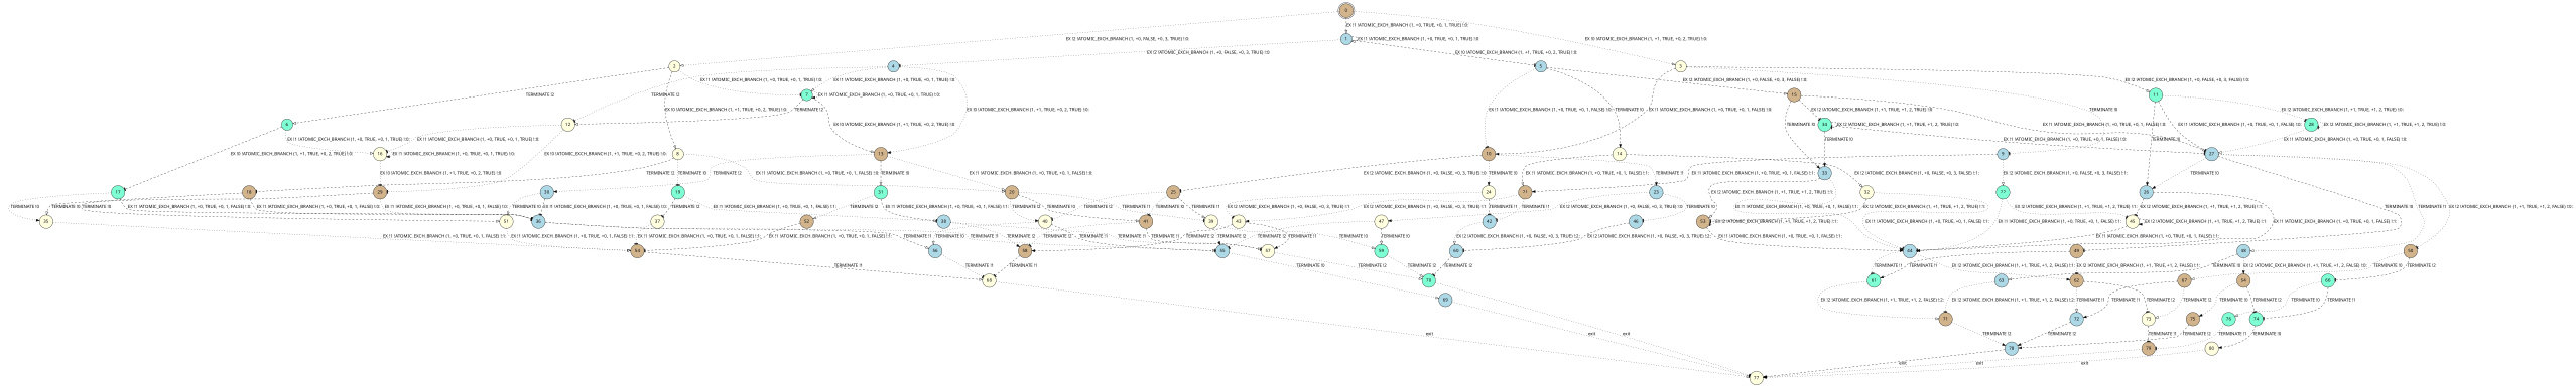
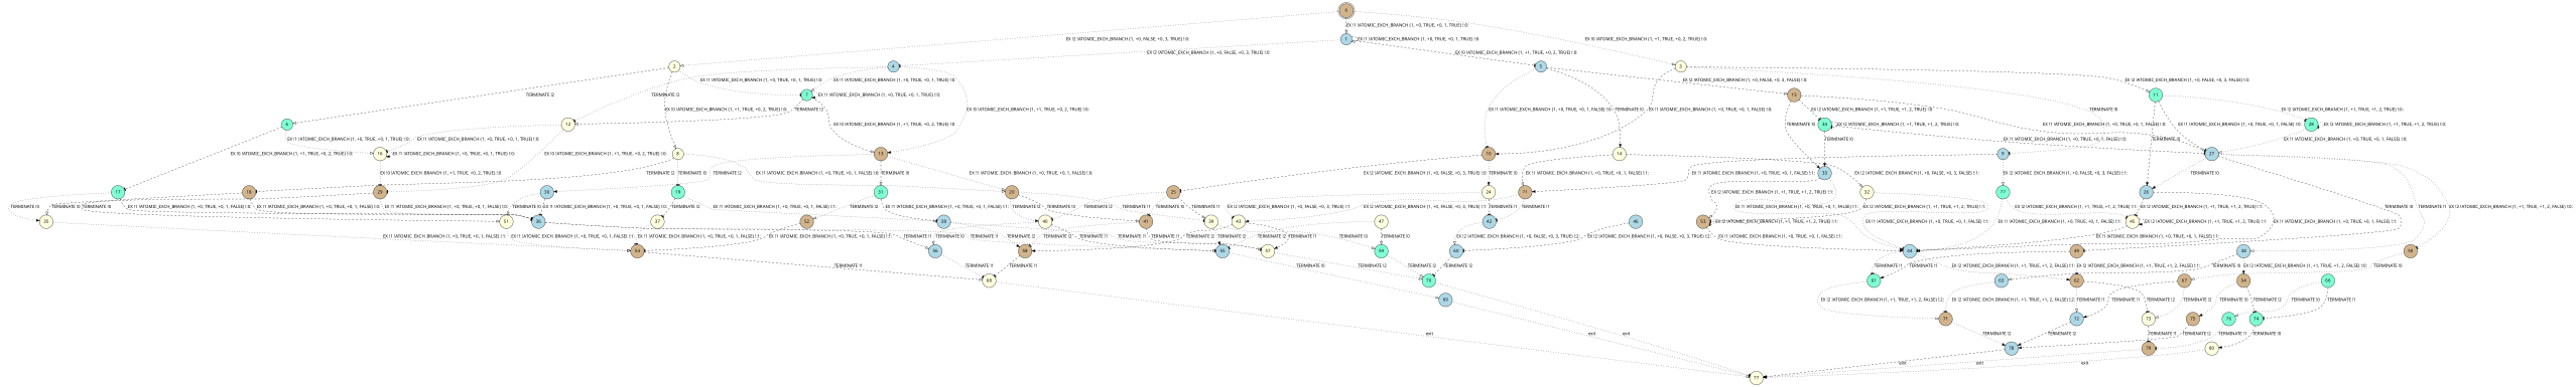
  digraph {
    fontname="Noto Sans"
    node [fillcolor=tan fontname="Noto Sans" shape=circle style=filled]
    edge [arrowhead=tee fontname="Noto Sans" style=dotted]
    0 [peripheries=2]
    1 [fillcolor=lightblue]
    2 [fillcolor=lightyellow]
    3 [fillcolor=lightyellow]
    4 [fillcolor=lightblue]
    5 [fillcolor=lightblue]
    6 [fillcolor=aquamarine]
    7 [fillcolor=aquamarine]
    8 [fillcolor=lightyellow]
    9 [fillcolor=lightblue]
    10
    11 [fillcolor=aquamarine]
    12 [fillcolor=lightyellow]
    13
    14 [fillcolor=lightyellow]
    15
    16 [fillcolor=lightyellow]
    17 [fillcolor=aquamarine]
    18
    19 [fillcolor=aquamarine]
    20
    21
    22 [fillcolor=aquamarine]
-   23 [fillcolor=lightblue]
    24 [fillcolor=lightyellow]
    25
    26 [fillcolor=lightblue]
    27 [fillcolor=lightblue]
    28 [fillcolor=aquamarine]
    29
    30 [fillcolor=lightblue]
    31 [fillcolor=aquamarine]
    32 [fillcolor=lightyellow]
    33 [fillcolor=lightblue]
    34 [fillcolor=aquamarine]
    35 [fillcolor=lightyellow]
    36 [fillcolor=lightblue]
    37 [fillcolor=lightyellow]
    38 [fillcolor=lightblue]
    39 [fillcolor=lightyellow]
    40 [fillcolor=lightyellow]
    41
    42 [fillcolor=lightblue]
    43 [fillcolor=lightyellow]
    44 [fillcolor=lightblue]
    45 [fillcolor=lightyellow]
    46 [fillcolor=lightblue]
    47 [fillcolor=lightyellow]
    48 [fillcolor=lightblue]
    49
    50
    51 [fillcolor=lightyellow]
    52
    53
    54
    55 [fillcolor=lightblue]
    56 [fillcolor=lightblue]
    57 [fillcolor=lightyellow]
    58
    59 [fillcolor=aquamarine]
    60 [fillcolor=lightblue]
    61 [fillcolor=aquamarine]
    62
    63 [fillcolor=lightblue]
    64
    66 [fillcolor=aquamarine]
    67
    68 [fillcolor=lightyellow]
    69 [fillcolor=lightblue]
    70 [fillcolor=aquamarine]
    71
    72 [fillcolor=lightblue]
    73 [fillcolor=lightyellow]
    74 [fillcolor=aquamarine]
    75
    76 [fillcolor=aquamarine]
    77 [fillcolor=lightyellow]
    78 [fillcolor=lightblue]
    79
    80 [fillcolor=lightyellow]
    0 -> 1 [arrowhead=onormal label="EX !1 !ATOMIC_EXCH_BRANCH (1, +0, TRUE, +0, 1, TRUE) !:0:" style=dashed]
    0 -> 2 [arrowhead=onormal label="EX !2 !ATOMIC_EXCH_BRANCH (1, +0, FALSE, +0, 3, TRUE) !:0:"]
    0 -> 3 [arrowhead=onormal label="EX !0 !ATOMIC_EXCH_BRANCH (1, +1, TRUE, +0, 2, TRUE) !:0:"]
    1 -> 1 [arrowhead=onormal label="EX !1 !ATOMIC_EXCH_BRANCH (1, +0, TRUE, +0, 1, TRUE) !:0:" style=dashed]
    1 -> 4 [label="EX !2 !ATOMIC_EXCH_BRANCH (1, +0, FALSE, +0, 3, TRUE) !:0:"]
    1 -> 5 [label="EX !0 !ATOMIC_EXCH_BRANCH (1, +1, TRUE, +0, 2, TRUE) !:0:" style=dashed]
    2 -> 6 [arrowhead=onormal label="TERMINATE !2" style=dashed]
    2 -> 7 [label="EX !1 !ATOMIC_EXCH_BRANCH (1, +0, TRUE, +0, 1, TRUE) !:0:"]
    2 -> 8 [arrowhead=onormal label="EX !0 !ATOMIC_EXCH_BRANCH (1, +1, TRUE, +0, 2, TRUE) !:0:" style=dashed]
    3 -> 9 [label="TERMINATE !0"]
    3 -> 10 [arrowhead=normal label="EX !1 !ATOMIC_EXCH_BRANCH (1, +0, TRUE, +0, 1, FALSE) !:0:" style=dashed]
    3 -> 11 [arrowhead=onormal label="EX !2 !ATOMIC_EXCH_BRANCH (1, +0, FALSE, +0, 3, FALSE) !:0:" style=dashed]
    4 -> 7 [arrowhead=onormal label="EX !1 !ATOMIC_EXCH_BRANCH (1, +0, TRUE, +0, 1, TRUE) !:0:"]
    4 -> 12 [label="TERMINATE !2"]
    4 -> 13 [arrowhead=normal label="EX !0 !ATOMIC_EXCH_BRANCH (1, +1, TRUE, +0, 2, TRUE) !:0:"]
    5 -> 10 [label="EX !1 !ATOMIC_EXCH_BRANCH (1, +0, TRUE, +0, 1, FALSE) !:0:"]
    5 -> 14 [arrowhead=normal label="TERMINATE !0" style=dashed]
    5 -> 15 [arrowhead=onormal label="EX !2 !ATOMIC_EXCH_BRANCH (1, +0, FALSE, +0, 3, FALSE) !:0:" style=dashed]
    6 -> 16 [arrowhead=onormal label="EX !1 !ATOMIC_EXCH_BRANCH (1, +0, TRUE, +0, 1, TRUE) !:0:"]
    6 -> 17 [label="EX !0 !ATOMIC_EXCH_BRANCH (1, +1, TRUE, +0, 2, TRUE) !:0:" style=dashed]
    7 -> 7 [arrowhead=normal label="EX !1 !ATOMIC_EXCH_BRANCH (1, +0, TRUE, +0, 1, TRUE) !:0:"]
    7 -> 12 [arrowhead=onormal label="TERMINATE !2" style=dashed]
    7 -> 13 [arrowhead=onormal label="EX !0 !ATOMIC_EXCH_BRANCH (1, +1, TRUE, +0, 2, TRUE) !:0:" style=dashed]
    8 -> 18 [label="TERMINATE !2" style=dashed]
    8 -> 19 [label="TERMINATE !0"]
    8 -> 20 [arrowhead=onormal label="EX !1 !ATOMIC_EXCH_BRANCH (1, +0, TRUE, +0, 1, FALSE) !:0:"]
    9 -> 21 [arrowhead=normal label="EX !1 !ATOMIC_EXCH_BRANCH (1, +0, TRUE, +0, 1, FALSE) !:1:" style=dashed]
    9 -> 22 [arrowhead=onormal label="EX !2 !ATOMIC_EXCH_BRANCH (1, +0, FALSE, +0, 3, FALSE) !:1:"]
-   10 -> 23 [arrowhead=normal label="TERMINATE !1"]
    10 -> 24 [arrowhead=normal label="TERMINATE !0"]
    10 -> 25 [label="EX !2 !ATOMIC_EXCH_BRANCH (1, +0, FALSE, +0, 3, TRUE) !:0:" style=dashed]
    11 -> 26 [arrowhead=normal label="TERMINATE !0" style=dashed]
    11 -> 27 [label="EX !1 !ATOMIC_EXCH_BRANCH (1, +0, TRUE, +0, 1, FALSE) !:0:" style=dashed]
    11 -> 28 [label="EX !2 !ATOMIC_EXCH_BRANCH (1, +1, TRUE, +1, 2, TRUE) !:0:"]
    12 -> 16 [label="EX !1 !ATOMIC_EXCH_BRANCH (1, +0, TRUE, +0, 1, TRUE) !:0:"]
    12 -> 29 [label="EX !0 !ATOMIC_EXCH_BRANCH (1, +1, TRUE, +0, 2, TRUE) !:0:"]
    13 -> 20 [arrowhead=onormal label="EX !1 !ATOMIC_EXCH_BRANCH (1, +0, TRUE, +0, 1, FALSE) !:0:"]
    13 -> 30 [arrowhead=normal label="TERMINATE !2"]
    13 -> 31 [arrowhead=onormal label="TERMINATE !0" style=dashed]
    14 -> 21 [arrowhead=onormal label="EX !1 !ATOMIC_EXCH_BRANCH (1, +0, TRUE, +0, 1, FALSE) !:1:" style=dashed]
    14 -> 32 [arrowhead=onormal label="EX !2 !ATOMIC_EXCH_BRANCH (1, +0, FALSE, +0, 3, FALSE) !:1:" style=dashed]
    15 -> 27 [arrowhead=onormal label="EX !1 !ATOMIC_EXCH_BRANCH (1, +0, TRUE, +0, 1, FALSE) !:0:" style=dashed]
    15 -> 33 [arrowhead=normal label="TERMINATE !0" style=dashed]
    15 -> 34 [label="EX !2 !ATOMIC_EXCH_BRANCH (1, +1, TRUE, +1, 2, TRUE) !:0:" style=dashed]
    16 -> 16 [arrowhead=normal label="EX !1 !ATOMIC_EXCH_BRANCH (1, +0, TRUE, +0, 1, TRUE) !:0:"]
    16 -> 29 [label="EX !0 !ATOMIC_EXCH_BRANCH (1, +1, TRUE, +0, 2, TRUE) !:0:"]
    17 -> 35 [arrowhead=normal label="TERMINATE !0"]
    17 -> 36 [label="EX !1 !ATOMIC_EXCH_BRANCH (1, +0, TRUE, +0, 1, FALSE) !:0:" style=dashed]
    18 -> 35 [arrowhead=onormal label="TERMINATE !0" style=dashed]
    18 -> 36 [label="EX !1 !ATOMIC_EXCH_BRANCH (1, +0, TRUE, +0, 1, FALSE) !:0:" style=dashed]
    19 -> 37 [label="TERMINATE !2" style=dashed]
    19 -> 38 [arrowhead=onormal label="EX !1 !ATOMIC_EXCH_BRANCH (1, +0, TRUE, +0, 1, FALSE) !:1:"]
    20 -> 39 [label="TERMINATE !1"]
    20 -> 40 [arrowhead=normal label="TERMINATE !2"]
    20 -> 41 [arrowhead=onormal label="TERMINATE !0" style=dashed]
    21 -> 42 [label="TERMINATE !1"]
    21 -> 43 [arrowhead=normal label="EX !2 !ATOMIC_EXCH_BRANCH (1, +0, FALSE, +0, 3, TRUE) !:1:"]
    22 -> 44 [arrowhead=normal label="EX !1 !ATOMIC_EXCH_BRANCH (1, +0, TRUE, +0, 1, FALSE) !:1:"]
    22 -> 45 [label="EX !2 !ATOMIC_EXCH_BRANCH (1, +1, TRUE, +1, 2, TRUE) !:1:"]
-   23 -> 46 [label="TERMINATE !0"]
-   23 -> 47 [arrowhead=normal label="EX !2 !ATOMIC_EXCH_BRANCH (1, +0, FALSE, +0, 3, TRUE) !:0:"]
    24 -> 42 [label="TERMINATE !1" style=dashed]
    24 -> 43 [label="EX !2 !ATOMIC_EXCH_BRANCH (1, +0, FALSE, +0, 3, TRUE) !:1:"]
    25 -> 39 [arrowhead=onormal label="TERMINATE !1" style=dashed]
    25 -> 40 [label="TERMINATE !2"]
    25 -> 41 [label="TERMINATE !0"]
    26 -> 44 [arrowhead=onormal label="EX !1 !ATOMIC_EXCH_BRANCH (1, +0, TRUE, +0, 1, FALSE) !:1:" style=dashed]
    26 -> 45 [label="EX !2 !ATOMIC_EXCH_BRANCH (1, +1, TRUE, +1, 2, TRUE) !:1:" style=dashed]
    27 -> 26 [arrowhead=normal label="TERMINATE !0"]
    27 -> 48 [arrowhead=onormal label="TERMINATE !1"]
    27 -> 49 [label="TERMINATE !0" style=dashed]
    27 -> 50 [label="EX !2 !ATOMIC_EXCH_BRANCH (1, +1, TRUE, +1, 2, FALSE) !:0:"]
    28 -> 27 [arrowhead=onormal label="EX !1 !ATOMIC_EXCH_BRANCH (1, +0, TRUE, +0, 1, FALSE) !:0:"]
    28 -> 28 [label="EX !2 !ATOMIC_EXCH_BRANCH (1, +1, TRUE, +1, 2, TRUE) !:0:"]
    29 -> 36 [label="EX !1 !ATOMIC_EXCH_BRANCH (1, +0, TRUE, +0, 1, FALSE) !:0:"]
    29 -> 51 [arrowhead=onormal label="TERMINATE !0" style=dashed]
    30 -> 36 [label="EX !1 !ATOMIC_EXCH_BRANCH (1, +0, TRUE, +0, 1, FALSE) !:0:" style=dashed]
    30 -> 51 [arrowhead=onormal label="TERMINATE !0"]
    31 -> 38 [label="EX !1 !ATOMIC_EXCH_BRANCH (1, +0, TRUE, +0, 1, FALSE) !:1:" style=dashed]
    31 -> 52 [arrowhead=onormal label="TERMINATE !2"]
    32 -> 44 [label="EX !1 !ATOMIC_EXCH_BRANCH (1, +0, TRUE, +0, 1, FALSE) !:1:"]
    32 -> 53 [label="EX !2 !ATOMIC_EXCH_BRANCH (1, +1, TRUE, +1, 2, TRUE) !:1:" style=dashed]
    33 -> 44 [arrowhead=normal label="EX !1 !ATOMIC_EXCH_BRANCH (1, +0, TRUE, +0, 1, FALSE) !:1:"]
    33 -> 53 [arrowhead=onormal label="EX !2 !ATOMIC_EXCH_BRANCH (1, +1, TRUE, +1, 2, TRUE) !:1:" style=dashed]
    34 -> 27 [label="EX !1 !ATOMIC_EXCH_BRANCH (1, +0, TRUE, +0, 1, FALSE) !:0:" style=dashed]
    34 -> 33 [arrowhead=normal label="TERMINATE !0" style=dashed]
    34 -> 34 [label="EX !2 !ATOMIC_EXCH_BRANCH (1, +1, TRUE, +1, 2, TRUE) !:0:" style=dashed]
    35 -> 54 [arrowhead=onormal label="EX !1 !ATOMIC_EXCH_BRANCH (1, +0, TRUE, +0, 1, FALSE) !:1:"]
    36 -> 55 [arrowhead=onormal label="TERMINATE !1"]
    36 -> 56 [arrowhead=onormal label="TERMINATE !1" style=dashed]
    37 -> 54 [label="EX !1 !ATOMIC_EXCH_BRANCH (1, +0, TRUE, +0, 1, FALSE) !:1:"]
    38 -> 57 [label="TERMINATE !1"]
    38 -> 58 [arrowhead=normal label="TERMINATE !2"]
    39 -> 55 [arrowhead=normal label="TERMINATE !2"]
    39 -> 59 [arrowhead=onormal label="TERMINATE !0"]
    40 -> 55 [label="TERMINATE !1" style=dashed]
    40 -> 56 [arrowhead=onormal label="TERMINATE !0"]
    41 -> 57 [arrowhead=onormal label="TERMINATE !1" style=dashed]
    41 -> 58 [label="TERMINATE !2"]
    42 -> 60 [arrowhead=onormal label="EX !2 !ATOMIC_EXCH_BRANCH (1, +0, FALSE, +0, 3, TRUE) !:2:"]
    43 -> 57 [arrowhead=normal label="TERMINATE !1" style=dashed]
    43 -> 58 [arrowhead=normal label="TERMINATE !2" style=dashed]
    44 -> 61 [label="TERMINATE !1"]
    44 -> 62 [arrowhead=normal label="EX !2 !ATOMIC_EXCH_BRANCH (1, +1, TRUE, +1, 2, FALSE) !:1:"]
    45 -> 44 [label="EX !1 !ATOMIC_EXCH_BRANCH (1, +0, TRUE, +0, 1, FALSE) !:1:" style=dashed]
    45 -> 45 [arrowhead=normal label="EX !2 !ATOMIC_EXCH_BRANCH (1, +1, TRUE, +1, 2, TRUE) !:1:" style=dashed]
    46 -> 60 [label="EX !2 !ATOMIC_EXCH_BRANCH (1, +0, FALSE, +0, 3, TRUE) !:2:" style=dashed]
    47 -> 55 [label="TERMINATE !2"]
    47 -> 59 [arrowhead=onormal label="TERMINATE !0" style=dashed]
    48 -> 63 [arrowhead=onormal label="TERMINATE !0" style=dashed]
    48 -> 64 [arrowhead=normal label="EX !2 !ATOMIC_EXCH_BRANCH (1, +1, TRUE, +1, 2, FALSE) !:0:"]
    49 -> 61 [arrowhead=normal label="TERMINATE !1" style=dashed]
    49 -> 62 [label="EX !2 !ATOMIC_EXCH_BRANCH (1, +1, TRUE, +1, 2, FALSE) !:1:"]
-   50 -> 66 [label="TERMINATE !2" style=dashed]
    50 -> 67 [arrowhead=onormal label="TERMINATE !0"]
    51 -> 54 [arrowhead=onormal label="EX !1 !ATOMIC_EXCH_BRANCH (1, +0, TRUE, +0, 1, FALSE) !:1:"]
    52 -> 54 [label="EX !1 !ATOMIC_EXCH_BRANCH (1, +0, TRUE, +0, 1, FALSE) !:1:" style=dashed]
    53 -> 44 [arrowhead=normal label="EX !1 !ATOMIC_EXCH_BRANCH (1, +0, TRUE, +0, 1, FALSE) !:1:" style=dashed]
    53 -> 53 [label="EX !2 !ATOMIC_EXCH_BRANCH (1, +1, TRUE, +1, 2, TRUE) !:1:"]
    54 -> 68 [arrowhead=onormal label="TERMINATE !1" style=dashed]
    55 -> 69 [arrowhead=onormal label="TERMINATE !0"]
    56 -> 68 [label="TERMINATE !1"]
    57 -> 70 [arrowhead=onormal label="TERMINATE !2"]
    58 -> 68 [label="TERMINATE !1" style=dashed]
    59 -> 70 [arrowhead=onormal label="TERMINATE !2"]
    60 -> 70 [label="TERMINATE !2" style=dashed]
    61 -> 71 [arrowhead=onormal label="EX !2 !ATOMIC_EXCH_BRANCH (1, +1, TRUE, +1, 2, FALSE) !:2:"]
    62 -> 72 [arrowhead=onormal label="TERMINATE !1"]
    62 -> 73 [label="TERMINATE !2" style=dashed]
    63 -> 71 [label="EX !2 !ATOMIC_EXCH_BRANCH (1, +1, TRUE, +1, 2, FALSE) !:2:"]
    64 -> 74 [label="TERMINATE !2" style=dashed]
    64 -> 75 [arrowhead=normal label="TERMINATE !0"]
    66 -> 74 [label="TERMINATE !1" style=dashed]
    66 -> 76 [arrowhead=onormal label="TERMINATE !0"]
    67 -> 72 [arrowhead=normal label="TERMINATE !1" style=dashed]
    67 -> 73 [arrowhead=onormal label="TERMINATE !2"]
    68 -> 77 [arrowhead=onormal label=exit]
    69 -> 77 [label=exit]
    70 -> 77 [label=exit]
    71 -> 78 [arrowhead=normal label="TERMINATE !2"]
    72 -> 78 [arrowhead=normal label="TERMINATE !2" style=dashed]
    73 -> 79 [label="TERMINATE !1" style=dashed]
    74 -> 80 [arrowhead=normal label="TERMINATE !0" style=dashed]
    75 -> 78 [arrowhead=normal label="TERMINATE !2" style=dashed]
    76 -> 79 [label="TERMINATE !1"]
    78 -> 77 [arrowhead=normal label=exit style=dashed]
    79 -> 77 [arrowhead=normal label=exit]
    80 -> 77 [arrowhead=normal label=exit]
  }
